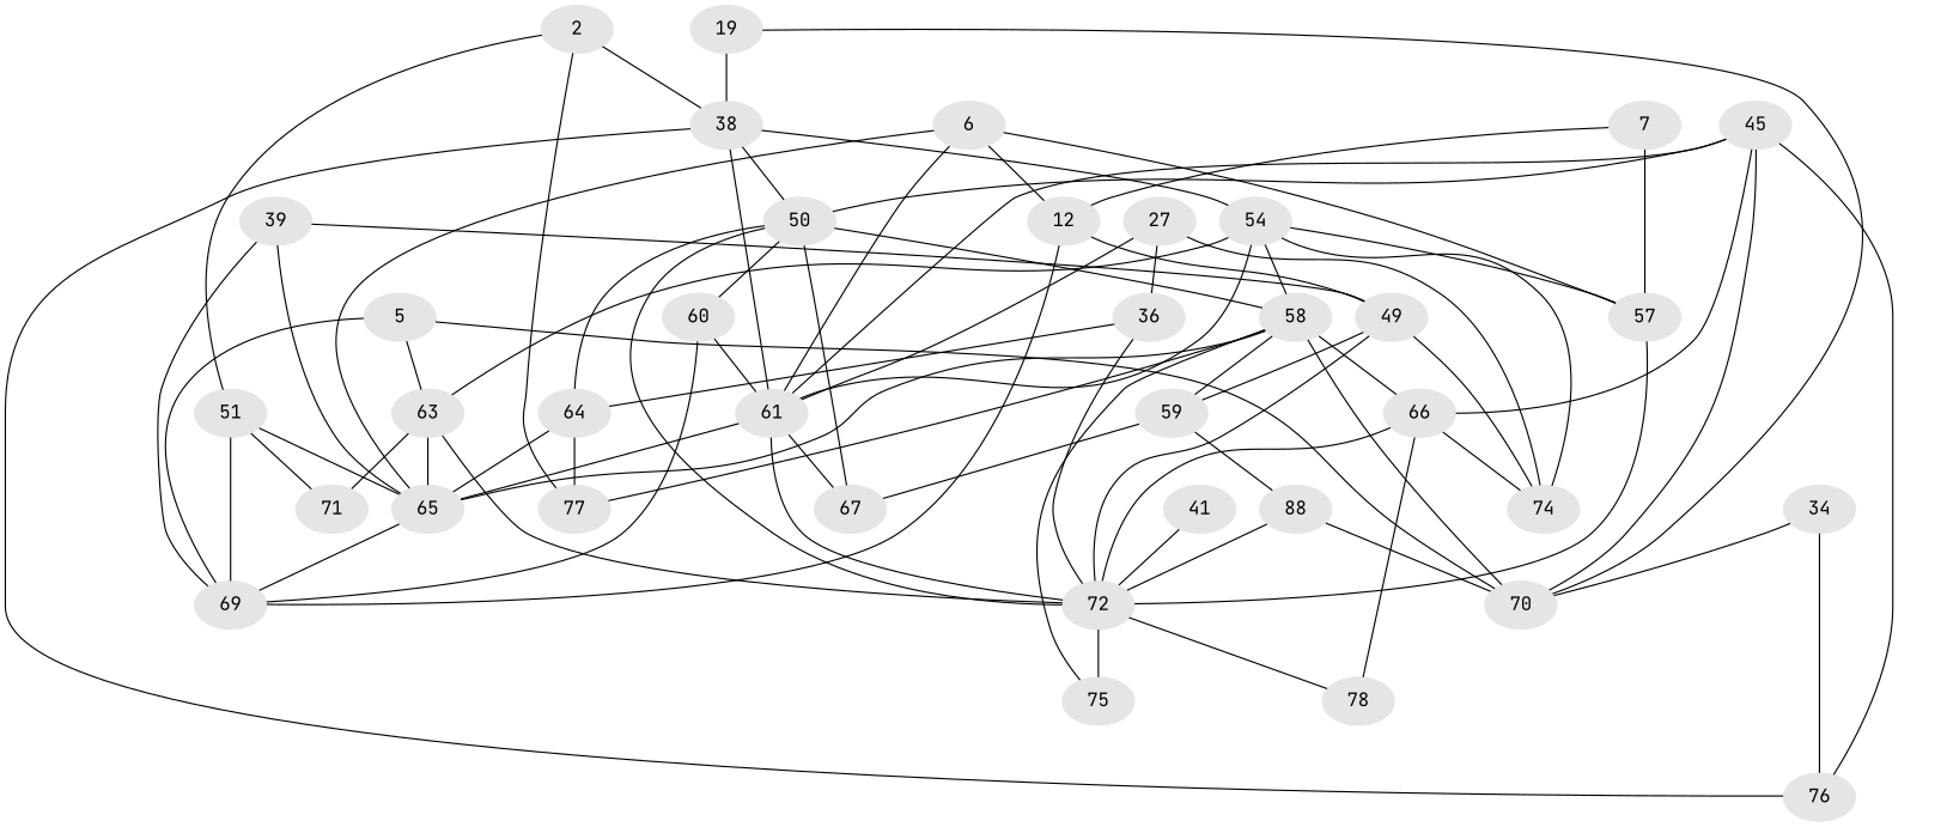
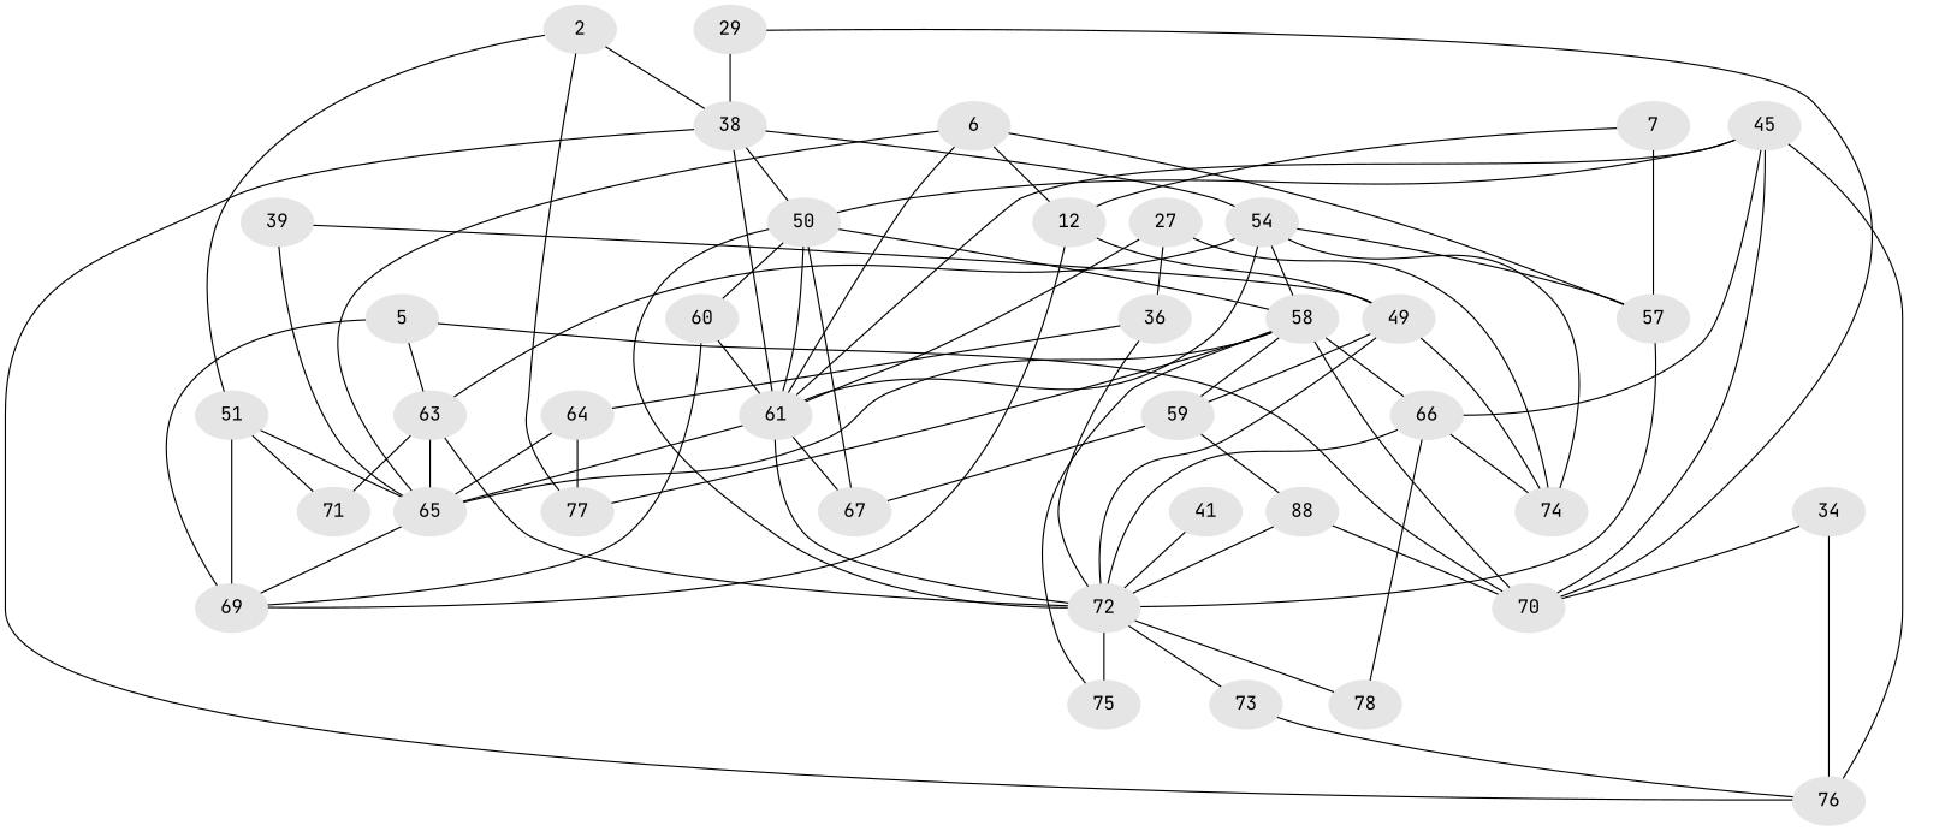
  graph {
    fontname="JetBrains Mono"
    node [color=gray90 fontname="JetBrains Mono" style=filled]
    edge [fontname="JetBrains Mono"]
    38 [super="+25"]
    61 [super="+55+56+42"]
    76
    50 [super="+44"]
    54 [super="+1+47"]
    2
    51 [super="+35"]
    77
    69 [super="+7+15"]
    65 [super="+17+29"]
    71
    63 [super="+13+53"]
    72 [super="+20+62"]
    5
    70 [super="+37"]
    12 [super="+11"]
    49 [super="+33"]
    6
    57 [super="+24"]
    67 [super="+52"]
    n21 [label=7]
    74 [super="+18"]
    59 [super="+16"]
-   19
+   19 [label=29]
    27
    36
    64 [super="+21"]
    34
    75 [super="+8"]
    78
+   73
    58 [super="+30"]
    60
    39
    41
    45 [super="+31"]
    66 [super="+46"]
    n38 [label=88]
    38 -- 61 [weight=2]
    38 -- 76
    38 -- 50
    38 -- 54 [weight=2]
    61 -- 65
    61 -- 72 [weight=3]
    61 -- 67 [weight=2]
    50 -- 72 [weight=3]
    50 -- 67 [weight=2]
-   50 -- 64 [weight=2]
+   50 -- 61 [weight=2]
    50 -- 58
    50 -- 60
    54 -- 61
    54 -- 63 [weight=2]
    54 -- 57
    54 -- 74
    54 -- 58
    2 -- 38 [weight=2]
    2 -- 51
    2 -- 77
    51 -- 69
    51 -- 65
    51 -- 71
    65 -- 69
    63 -- 65 [weight=2]
    63 -- 71 [weight=3]
    63 -- 72
    72 -- 75 [weight=2]
    72 -- 78
+   72 -- 73
    5 -- 69
    5 -- 63
    5 -- 70 [weight=2]
    12 -- 69
    12 -- 49
    49 -- 72 [weight=2]
    49 -- 74
    49 -- 59
    6 -- 61 [weight=2]
    6 -- 65
    6 -- 12
    6 -- 57 [weight=2]
    57 -- 72 [weight=2]
    n21 -- 12
    n21 -- 57 [weight=2]
    59 -- 67
    59 -- n38
    19 -- 38 [weight=2]
    19 -- 70
    27 -- 61
    27 -- 74 [weight=2]
    27 -- 36
    36 -- 72
    36 -- 64
    64 -- 77
    64 -- 65
    34 -- 76
    34 -- 70
+   73 -- 76
    58 -- 77
    58 -- 65
    58 -- 70 [weight=2]
    58 -- 59
    58 -- 75
    58 -- 66 [weight=3]
    60 -- 61
    60 -- 69
-   39 -- 69 [weight=2]
    39 -- 65
    39 -- 49 [weight=2]
    41 -- 72 [weight=2]
    45 -- 61
    45 -- 76 [weight=2]
    45 -- 50
    45 -- 70
    45 -- 66
    66 -- 72
    66 -- 74 [weight=2]
    66 -- 78
    n38 -- 72
    n38 -- 70 [weight=2]
  }
